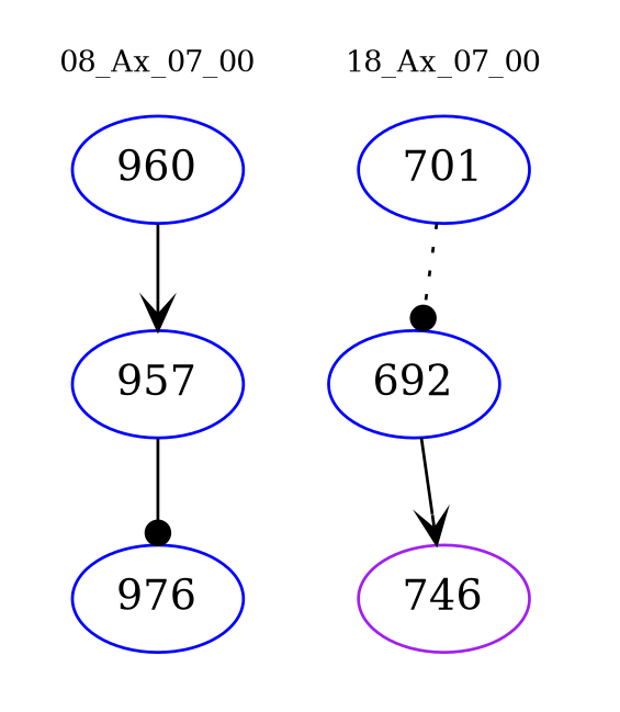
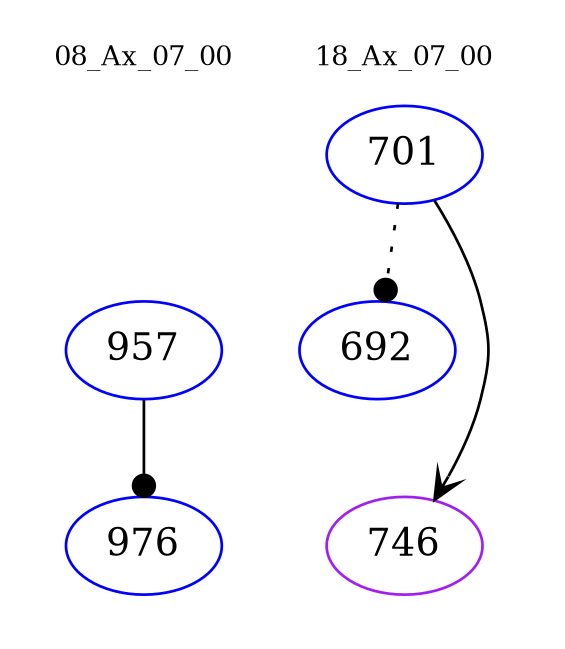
  digraph {
    node [color=blue]
    edge [arrowhead=vee color=black style=solid]
-   n1 [label=960]
    n2 [label=957]
    n3 [label=976]
    n4 [label=701]
    n5 [label=692]
    n6 [color=purple label=746]
    subgraph cluster_1 {
      color=white
      fontsize=10
      label="08_Ax_07_00"
-     n1
      n2
      n3
    }
    subgraph cluster_2 {
      color=white
      fontsize=10
      label="18_Ax_07_00"
      n4
      n5
      n6
    }
-   n1 -> n2
    n2 -> n3 [arrowhead=dot]
    n4 -> n5 [arrowhead=dot style=dotted]
-   n5 -> n6
+   n4 -> n6
  }
